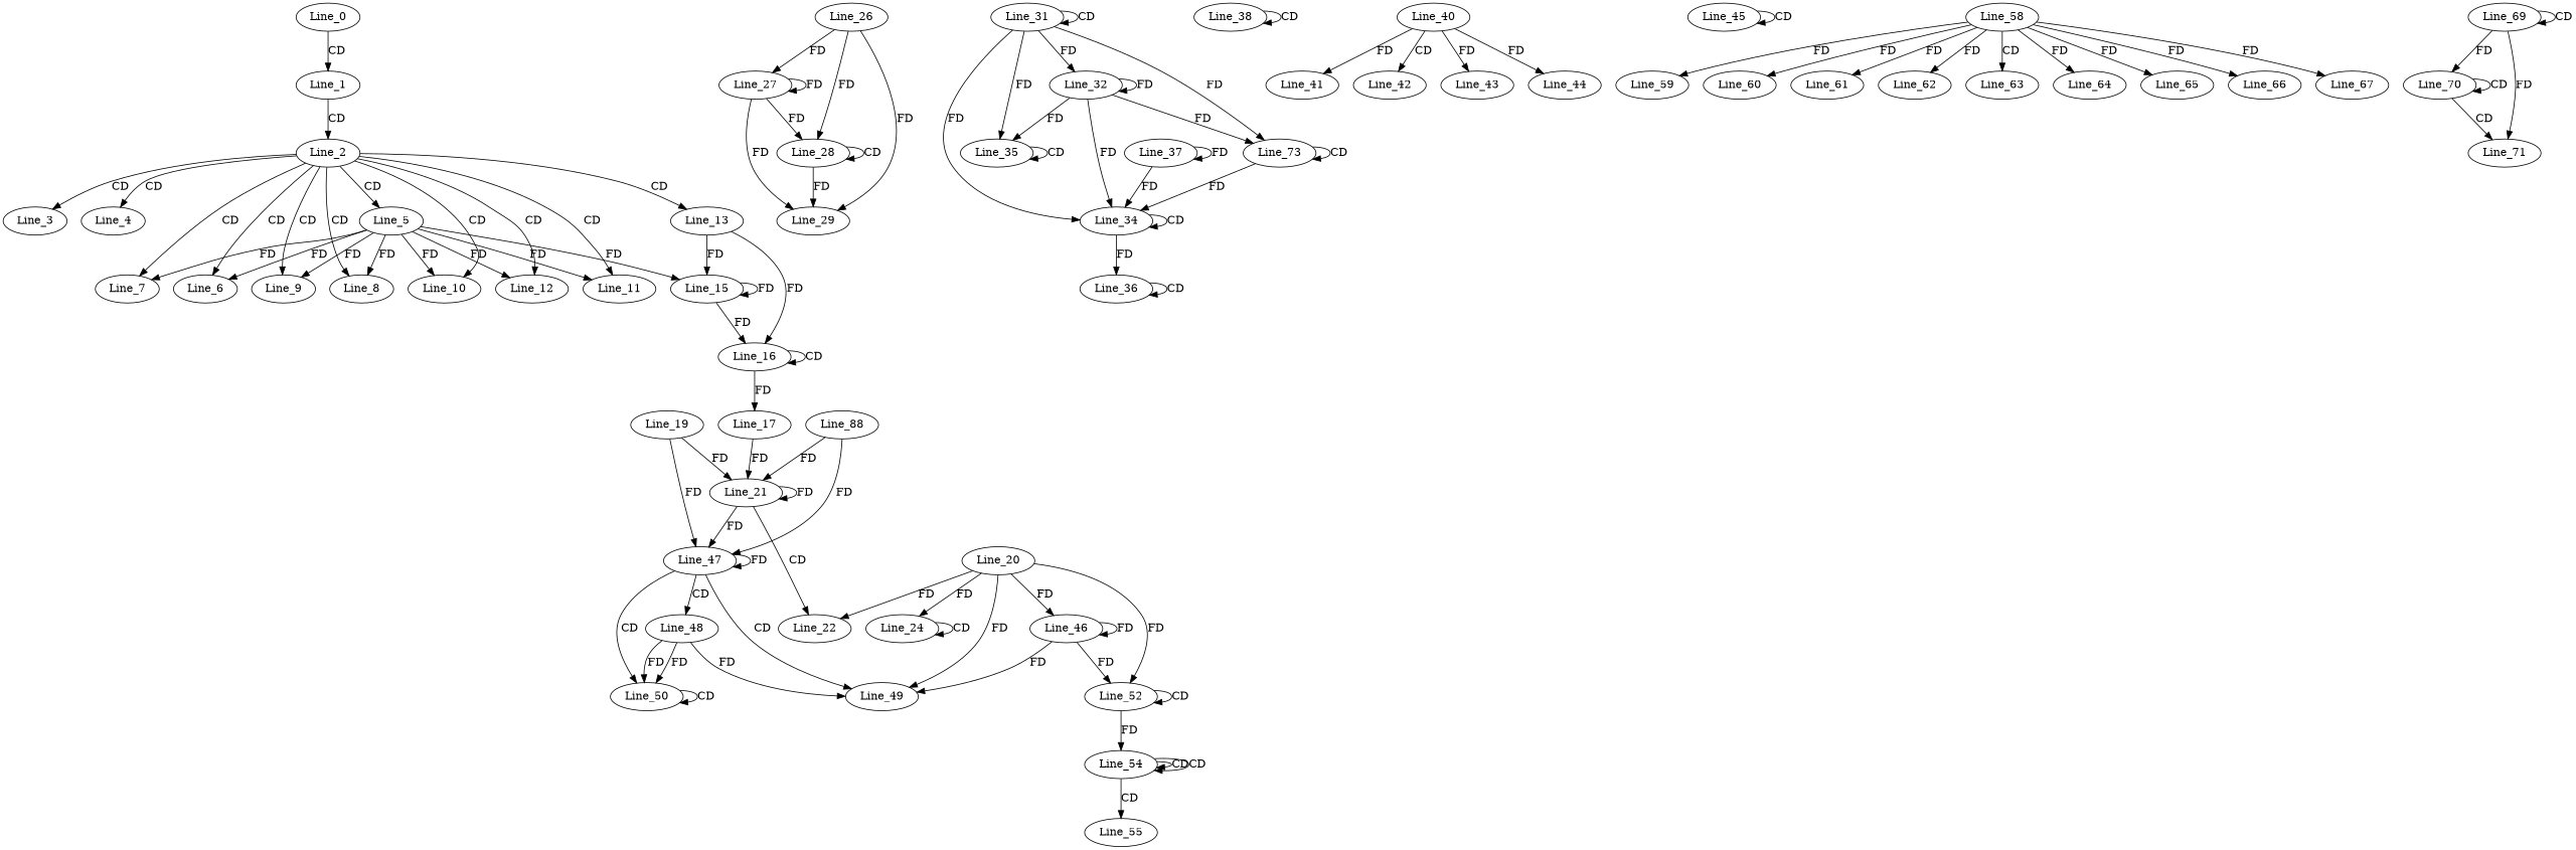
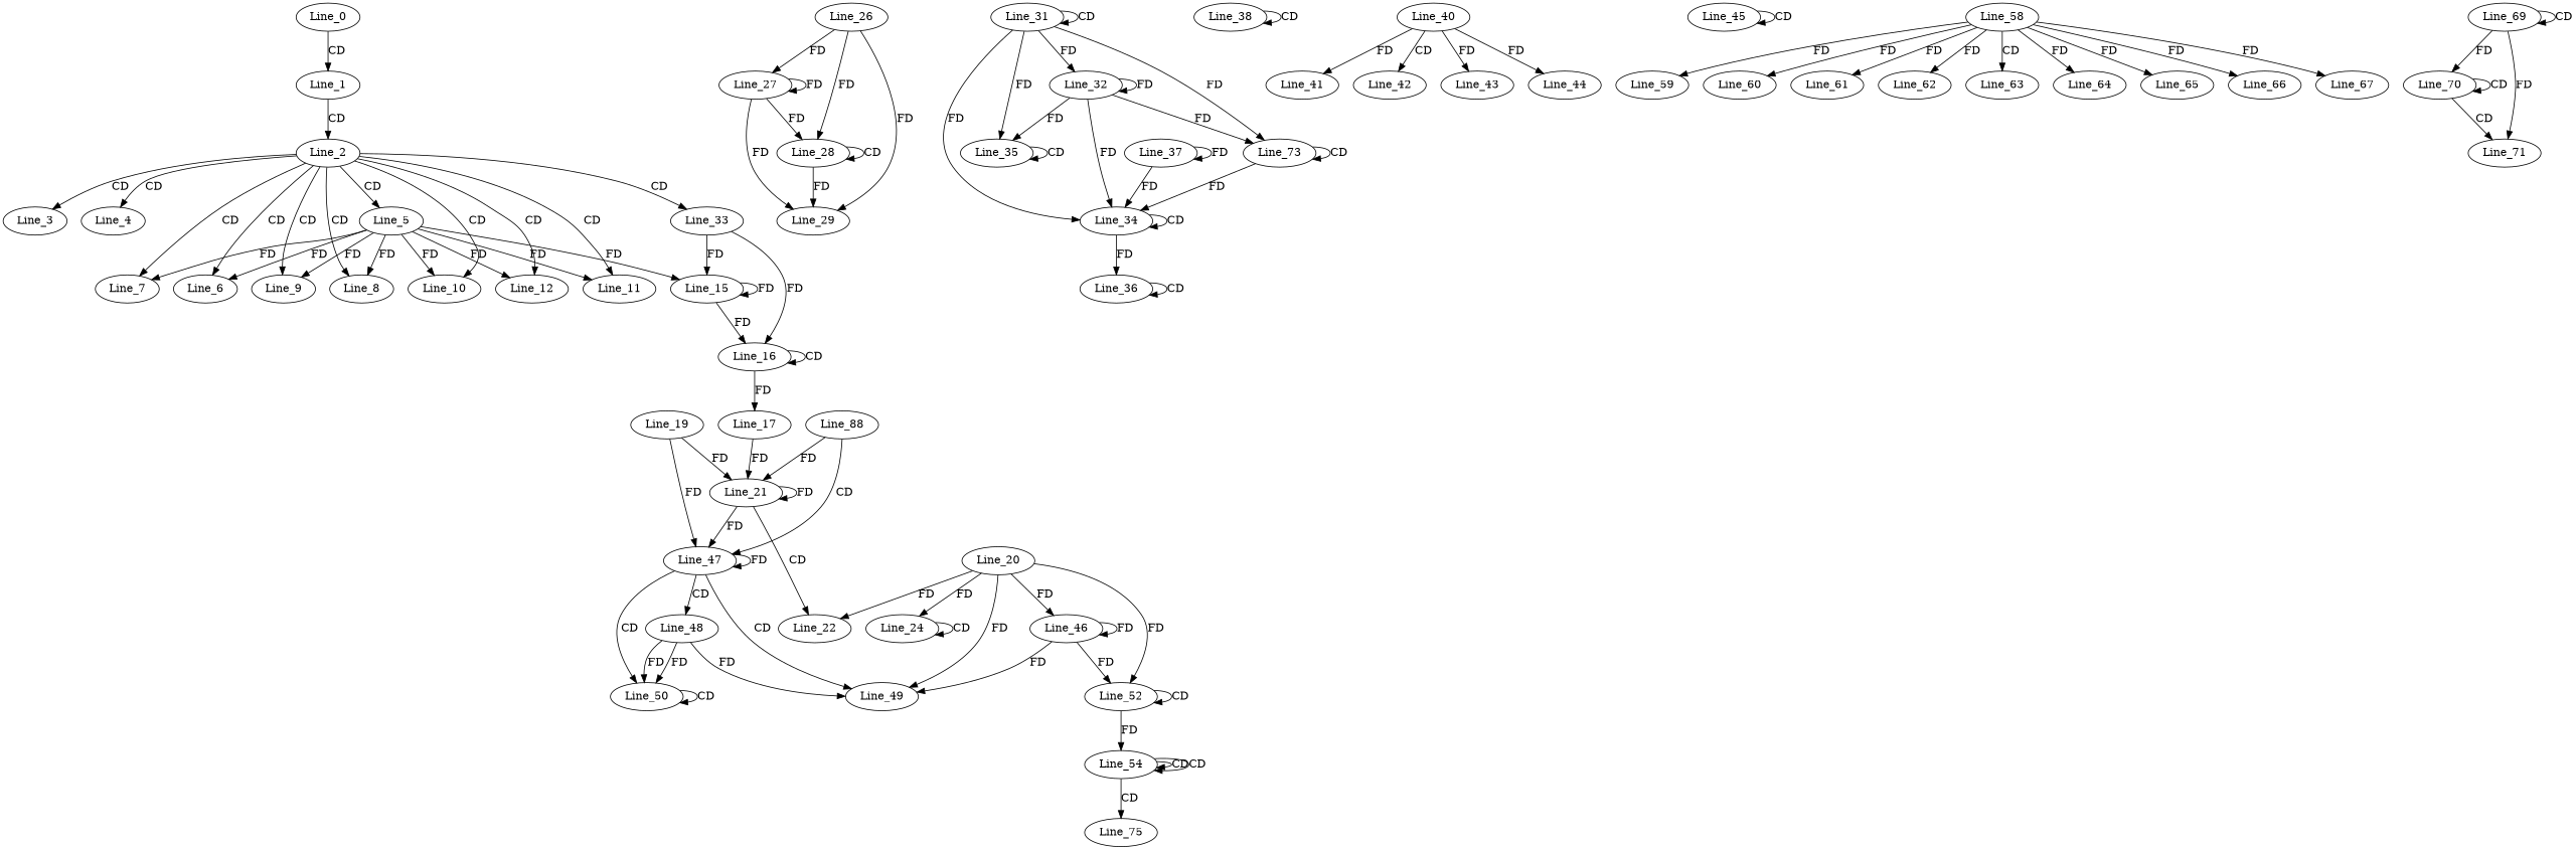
  digraph {
    Line_0
    Line_1
    Line_2
    Line_3
    Line_4
    Line_5
    Line_6
    Line_7
    Line_8
    Line_9
    Line_10
    Line_11
    Line_12
-   Line_13
+   Line_13 [label=Line_33]
    Line_15
    Line_16
    Line_17
    Line_21
    Line_22
    Line_47
    Line_49
    Line_48
    Line_50
    Line_19
    n25 [label=Line_88]
    Line_20
    Line_24
    Line_46
    Line_52
    Line_54
    Line_26
    Line_27
    Line_28
    Line_29
    Line_31
    Line_32
    n37 [label=Line_73]
    Line_34
    Line_35
    Line_36
    Line_37
    Line_38
    Line_40
    Line_41
    Line_42
    Line_43
    Line_44
    Line_45
-   Line_55
+   Line_55 [label=Line_75]
    Line_58
    Line_59
    Line_60
    Line_61
    Line_62
    Line_63
    Line_64
    Line_65
    Line_66
    Line_67
    Line_69
    Line_70
    Line_71
    Line_0 -> Line_1 [label=CD]
    Line_1 -> Line_2 [label=CD]
    Line_2 -> Line_3 [label=CD]
    Line_2 -> Line_4 [label=CD]
    Line_2 -> Line_5 [label=CD]
    Line_2 -> Line_6 [label=CD]
    Line_2 -> Line_7 [label=CD]
    Line_2 -> Line_8 [label=CD]
    Line_2 -> Line_9 [label=CD]
    Line_2 -> Line_10 [label=CD]
    Line_2 -> Line_11 [label=CD]
    Line_2 -> Line_12 [label=CD]
    Line_2 -> Line_13 [label=CD]
    Line_5 -> Line_6 [label=FD]
    Line_5 -> Line_7 [label=FD]
    Line_5 -> Line_8 [label=FD]
    Line_5 -> Line_9 [label=FD]
    Line_5 -> Line_10 [label=FD]
    Line_5 -> Line_11 [label=FD]
    Line_5 -> Line_12 [label=FD]
    Line_5 -> Line_15 [label=FD]
    Line_13 -> Line_15 [label=FD]
    Line_13 -> Line_16 [label=FD]
    Line_15 -> Line_15 [label=FD]
    Line_15 -> Line_16 [label=FD]
    Line_16 -> Line_16 [label=CD]
    Line_16 -> Line_17 [label=FD]
    Line_17 -> Line_21 [label=FD]
    Line_21 -> Line_21 [label=FD]
    Line_21 -> Line_22 [label=CD]
    Line_21 -> Line_47 [label=FD]
    Line_47 -> Line_47 [label=FD]
    Line_47 -> Line_49 [label=CD]
    Line_47 -> Line_48 [label=CD]
    Line_47 -> Line_50 [label=CD]
    Line_48 -> Line_49 [label=FD]
    Line_48 -> Line_50 [label=FD]
    Line_48 -> Line_50 [label=FD]
    Line_50 -> Line_50 [label=CD]
    Line_19 -> Line_21 [label=FD]
    Line_19 -> Line_47 [label=FD]
    n25 -> Line_21 [label=FD]
-   n25 -> Line_47 [label=FD]
+   n25 -> Line_47 [label=CD]
    Line_20 -> Line_22 [label=FD]
    Line_20 -> Line_49 [label=FD]
    Line_20 -> Line_24 [label=FD]
    Line_20 -> Line_46 [label=FD]
    Line_20 -> Line_52 [label=FD]
    Line_24 -> Line_24 [label=CD]
    Line_46 -> Line_49 [label=FD]
    Line_46 -> Line_46 [label=FD]
    Line_46 -> Line_52 [label=FD]
    Line_52 -> Line_52 [label=CD]
    Line_52 -> Line_54 [label=FD]
    Line_54 -> Line_54 [label=CD]
    Line_54 -> Line_54 [label=CD]
    Line_54 -> Line_55 [label=CD]
    Line_26 -> Line_27 [label=FD]
    Line_26 -> Line_28 [label=FD]
    Line_26 -> Line_29 [label=FD]
    Line_27 -> Line_27 [label=FD]
    Line_27 -> Line_28 [label=FD]
    Line_27 -> Line_29 [label=FD]
    Line_28 -> Line_28 [label=CD]
    Line_28 -> Line_29 [label=FD]
    Line_31 -> Line_31 [label=CD]
    Line_31 -> Line_32 [label=FD]
    Line_31 -> n37 [label=FD]
    Line_31 -> Line_34 [label=FD]
    Line_31 -> Line_35 [label=FD]
    Line_32 -> Line_32 [label=FD]
    Line_32 -> n37 [label=FD]
    Line_32 -> Line_34 [label=FD]
    Line_32 -> Line_35 [label=FD]
    n37 -> n37 [label=CD]
    n37 -> Line_34 [label=FD]
    Line_34 -> Line_34 [label=CD]
    Line_34 -> Line_36 [label=FD]
    Line_35 -> Line_35 [label=CD]
    Line_36 -> Line_36 [label=CD]
    Line_37 -> Line_34 [label=FD]
    Line_37 -> Line_37 [label=FD]
    Line_38 -> Line_38 [label=CD]
    Line_40 -> Line_41 [label=FD]
    Line_40 -> Line_42 [label=CD]
    Line_40 -> Line_43 [label=FD]
    Line_40 -> Line_44 [label=FD]
    Line_45 -> Line_45 [label=CD]
    Line_58 -> Line_59 [label=FD]
    Line_58 -> Line_60 [label=FD]
    Line_58 -> Line_61 [label=FD]
    Line_58 -> Line_62 [label=FD]
    Line_58 -> Line_63 [label=CD]
    Line_58 -> Line_64 [label=FD]
    Line_58 -> Line_65 [label=FD]
    Line_58 -> Line_66 [label=FD]
    Line_58 -> Line_67 [label=FD]
    Line_69 -> Line_69 [label=CD]
    Line_69 -> Line_70 [label=FD]
    Line_69 -> Line_71 [label=FD]
    Line_70 -> Line_70 [label=CD]
    Line_70 -> Line_71 [label=CD]
  }
